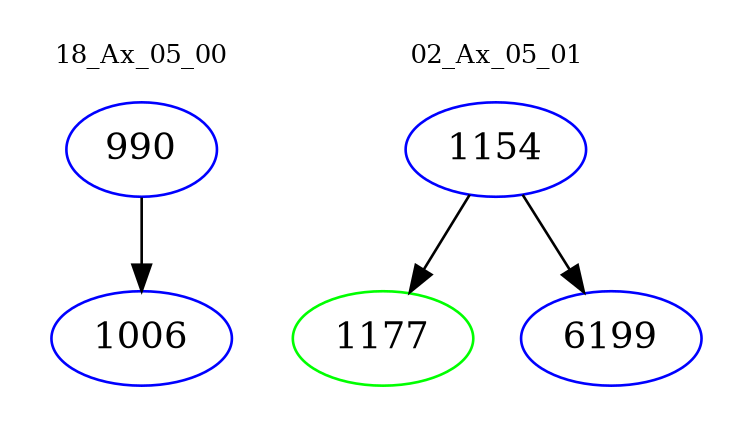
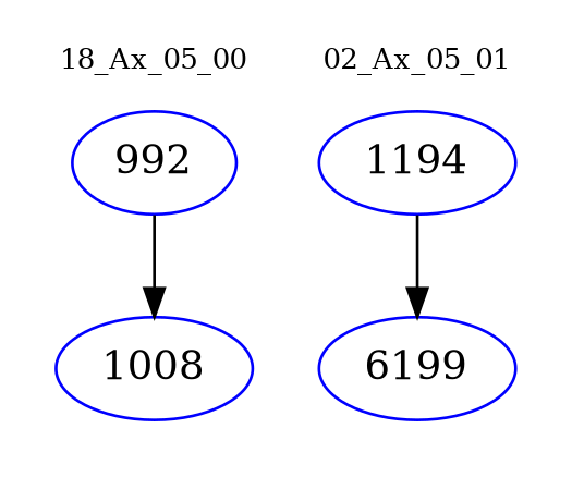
  digraph {
    node [color=blue]
    edge [color=black]
-   n1 [label=990]
-   n2 [label=1006]
-   n3 [label=1154]
-   n4 [color=green label=1177]
+   n1 [label=992]
+   n2 [label=1008]
+   n3 [label=1194]
    n5 [label=6199]
    subgraph cluster_1 {
      color=white
      fontsize=10
      label="18_Ax_05_00"
      n1
      n2
    }
    subgraph cluster_2 {
      color=white
      fontsize=10
      label="02_Ax_05_01"
      n3
-     n4
      n5
    }
    n1 -> n2
-   n3 -> n4
    n3 -> n5
  }
